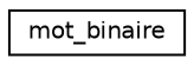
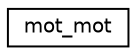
  digraph {
    rankdir=LR
-   n1 [color=black fillcolor=white fontname=Helvetica fontsize=10 height=0.2 label=mot_binaire shape=record style=filled width=0.4]
+   n1 [color=black fillcolor=white fontname=Helvetica fontsize=10 height=0.2 label=mot_mot shape=record style=filled width=0.4]
  }
